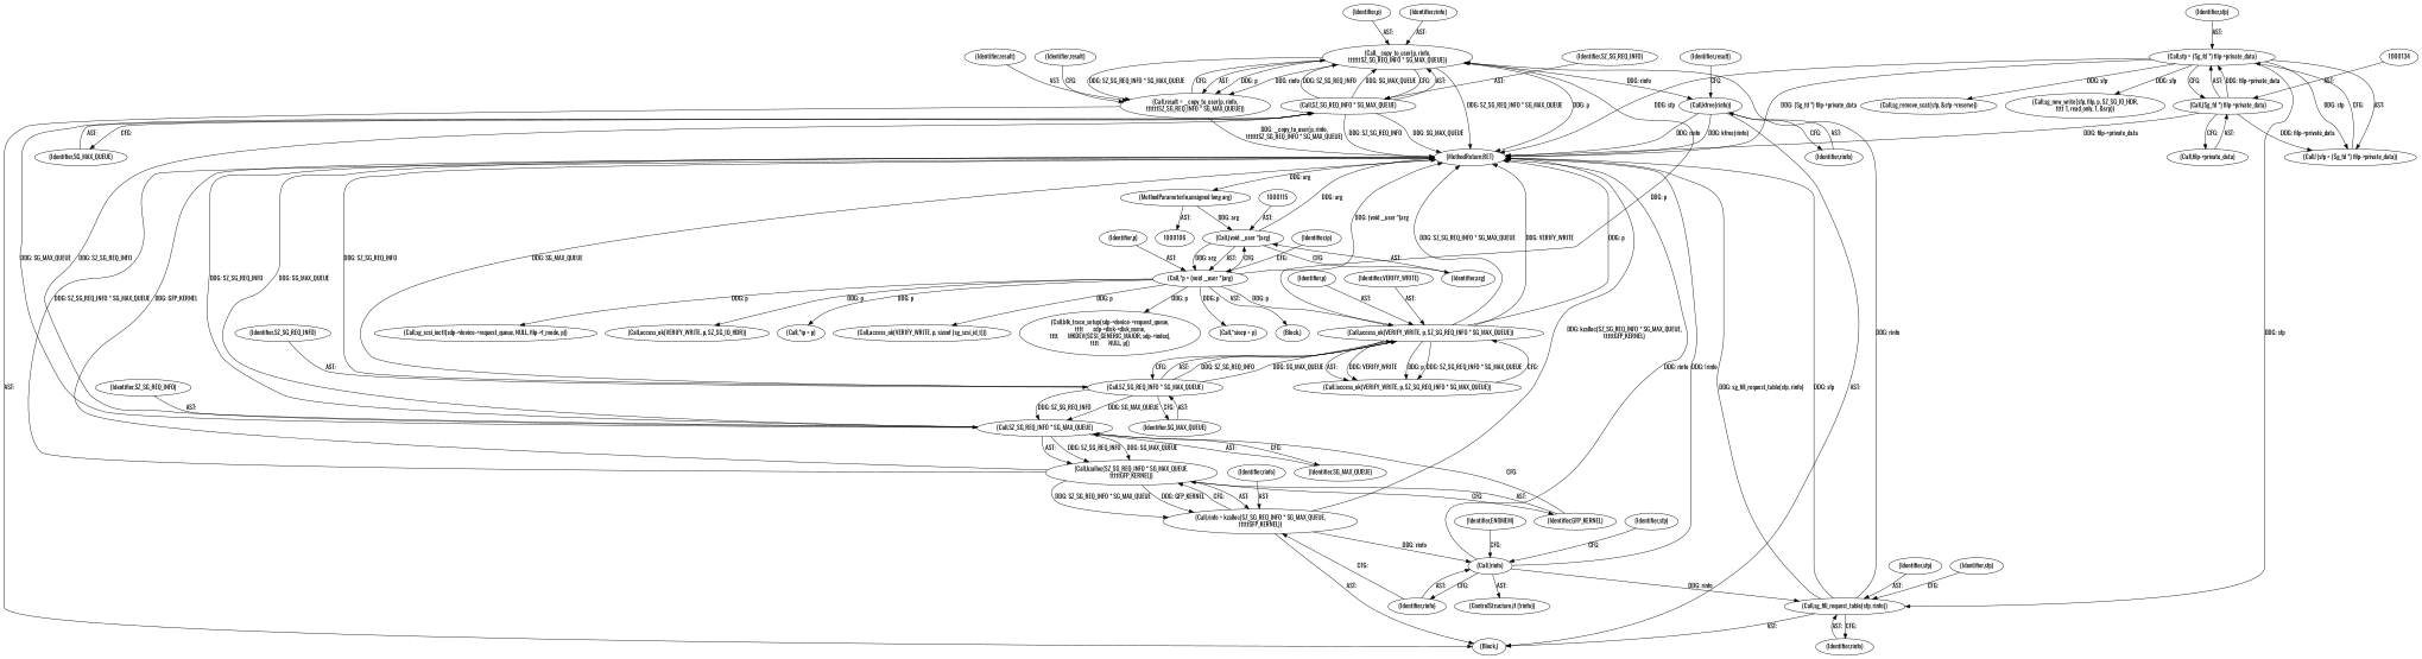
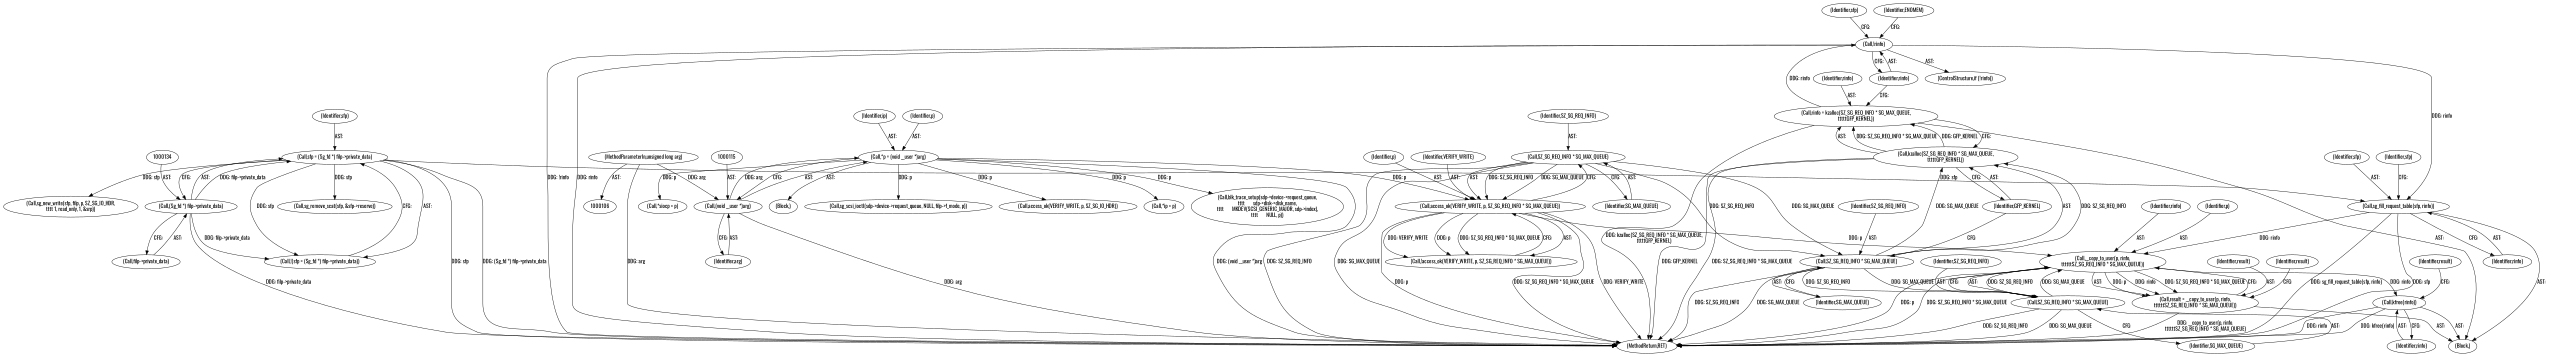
  digraph {
    fontname=Oswald
    node [fontname=Oswald]
    edge [fontname=Oswald]
    n1 [label="(Call,__copy_to_user(p, rinfo,\n\t\t\t\t\t\tSZ_SG_REQ_INFO * SG_MAX_QUEUE))"]
    n2 [label="(Call,SZ_SG_REQ_INFO * SG_MAX_QUEUE)"]
    n3 [label="(Call,result = __copy_to_user(p, rinfo,\n\t\t\t\t\t\tSZ_SG_REQ_INFO * SG_MAX_QUEUE))"]
    n4 [label="(Call,kfree(rinfo))"]
    n5 [label="(MethodReturn,RET)"]
    n6 [label="(Identifier,SG_MAX_QUEUE)"]
    n7 [label="(Block,)"]
    n8 [label="(Identifier,rinfo)"]
    n9 [label="(Call,access_ok(VERIFY_WRITE, p, SZ_SG_REQ_INFO * SG_MAX_QUEUE))"]
    n10 [label="(Call,SZ_SG_REQ_INFO * SG_MAX_QUEUE)"]
    n11 [label="(Call,!access_ok(VERIFY_WRITE, p, SZ_SG_REQ_INFO * SG_MAX_QUEUE))"]
    n12 [label="(Call,SZ_SG_REQ_INFO * SG_MAX_QUEUE)"]
    n13 [label="(Identifier,SG_MAX_QUEUE)"]
    n14 [label="(Call,*p = (void __user *)arg)"]
    n15 [label="(Call,(void __user *)arg)"]
    n16 [label="(Block,)"]
    n17 [label="(Call,sg_scsi_ioctl(sdp->device->request_queue, NULL, filp->f_mode, p))"]
    n18 [label="(Call,access_ok(VERIFY_WRITE, p, SZ_SG_IO_HDR))"]
    n19 [label="(Call,*ip = p)"]
-   n20 [label="(Call,access_ok(VERIFY_WRITE, p, sizeof (sg_scsi_id_t)))"]
    n21 [label="(Call,blk_trace_setup(sdp->device->request_queue,\n\t\t\t\t       sdp->disk->disk_name,\n\t\t\t\t       MKDEV(SCSI_GENERIC_MAJOR, sdp->index),\n\t\t\t\t       NULL, p))"]
    n22 [label="(Call,*siocp = p)"]
    n23 [label="(Identifier,arg)"]
    n24 [label="(MethodParameterIn,unsigned long arg)"]
    1000106
    n26 [label="(Call,kzalloc(SZ_SG_REQ_INFO * SG_MAX_QUEUE,\n\t\t\t\t\tGFP_KERNEL))"]
    n27 [label="(Identifier,SG_MAX_QUEUE)"]
    n28 [label="(Call,sg_fill_request_table(sfp, rinfo))"]
    n29 [label="(Identifier,rinfo)"]
    n30 [label="(Call,sfp = (Sg_fd *) filp->private_data)"]
    n31 [label="(Call,(Sg_fd *) filp->private_data)"]
    n32 [label="(Call,sg_remove_scat(sfp, &sfp->reserve))"]
    n33 [label="(Call,!(sfp = (Sg_fd *) filp->private_data))"]
    n34 [label="(Call,sg_new_write(sfp, filp, p, SZ_SG_IO_HDR,\n\t\t\t\t 1, read_only, 1, &srp))"]
    n35 [label="(Call,filp->private_data)"]
    n36 [label="(Call,!rinfo)"]
    n37 [label="(Identifier,rinfo)"]
    n38 [label="(ControlStructure,if (!rinfo))"]
    n39 [label="(Call,rinfo = kzalloc(SZ_SG_REQ_INFO * SG_MAX_QUEUE,\n\t\t\t\t\tGFP_KERNEL))"]
    n40 [label="(Identifier,GFP_KERNEL)"]
    n41 [label="(Identifier,p)"]
    n42 [label="(Identifier,rinfo)"]
    n43 [label="(Identifier,p)"]
    n44 [label="(Identifier,sfp)"]
    n45 [label="(Identifier,result)"]
    n46 [label="(Identifier,ip)"]
    n47 [label="(Identifier,rinfo)"]
    n48 [label="(Identifier,ENOMEM)"]
    n49 [label="(Identifier,result)"]
    n50 [label="(Identifier,sfp)"]
    n51 [label="(Identifier,result)"]
    n52 [label="(Identifier,VERIFY_WRITE)"]
    n53 [label="(Identifier,p)"]
    n54 [label="(Identifier,sfp)"]
    n55 [label="(Identifier,SZ_SG_REQ_INFO)"]
    n56 [label="(Identifier,SZ_SG_REQ_INFO)"]
    n57 [label="(Identifier,sfp)"]
    n58 [label="(Identifier,SZ_SG_REQ_INFO)"]
    1000115
    1000134
    n1 -> n2 [label="CFG: "]
    n1 -> n3 [label="AST: "]
    n1 -> n3 [label="DDG: p"]
    n1 -> n3 [label="DDG: rinfo"]
    n1 -> n3 [label="DDG: SZ_SG_REQ_INFO * SG_MAX_QUEUE"]
    n1 -> n4 [label="DDG: rinfo"]
    n1 -> n5 [label="DDG: p"]
    n1 -> n5 [label="DDG: SZ_SG_REQ_INFO * SG_MAX_QUEUE"]
    n2 -> n1 [label="AST: "]
    n2 -> n1 [label="DDG: SZ_SG_REQ_INFO"]
    n2 -> n1 [label="DDG: SG_MAX_QUEUE"]
    n2 -> n5 [label="DDG: SZ_SG_REQ_INFO"]
    n2 -> n5 [label="DDG: SG_MAX_QUEUE"]
    n2 -> n6 [label="CFG: "]
    n3 -> n1 [label="CFG: "]
    n3 -> n5 [label="DDG: __copy_to_user(p, rinfo,\n\t\t\t\t\t\tSZ_SG_REQ_INFO * SG_MAX_QUEUE)"]
    n3 -> n7 [label="AST: "]
    n4 -> n5 [label="DDG: rinfo"]
    n4 -> n5 [label="DDG: kfree(rinfo)"]
    n4 -> n7 [label="AST: "]
    n4 -> n8 [label="CFG: "]
    n6 -> n2 [label="AST: "]
    n8 -> n4 [label="AST: "]
    n9 -> n1 [label="DDG: p"]
    n9 -> n5 [label="DDG: SZ_SG_REQ_INFO * SG_MAX_QUEUE"]
    n9 -> n5 [label="DDG: VERIFY_WRITE"]
    n9 -> n5 [label="DDG: p"]
    n9 -> n10 [label="CFG: "]
    n9 -> n11 [label="AST: "]
    n9 -> n11 [label="DDG: VERIFY_WRITE"]
    n9 -> n11 [label="DDG: p"]
    n9 -> n11 [label="DDG: SZ_SG_REQ_INFO * SG_MAX_QUEUE"]
    n10 -> n5 [label="DDG: SZ_SG_REQ_INFO"]
    n10 -> n5 [label="DDG: SG_MAX_QUEUE"]
    n10 -> n9 [label="AST: "]
    n10 -> n9 [label="DDG: SZ_SG_REQ_INFO"]
    n10 -> n9 [label="DDG: SG_MAX_QUEUE"]
    n10 -> n12 [label="DDG: SZ_SG_REQ_INFO"]
    n10 -> n12 [label="DDG: SG_MAX_QUEUE"]
    n10 -> n13 [label="CFG: "]
    n11 -> n9 [label="CFG: "]
    n12 -> n2 [label="DDG: SZ_SG_REQ_INFO"]
    n12 -> n2 [label="DDG: SG_MAX_QUEUE"]
    n12 -> n5 [label="DDG: SG_MAX_QUEUE"]
    n12 -> n5 [label="DDG: SZ_SG_REQ_INFO"]
    n12 -> n26 [label="AST: "]
    n12 -> n26 [label="DDG: SZ_SG_REQ_INFO"]
    n12 -> n26 [label="DDG: SG_MAX_QUEUE"]
    n12 -> n27 [label="CFG: "]
    n13 -> n10 [label="AST: "]
    n14 -> n5 [label="DDG: (void __user *)arg"]
    n14 -> n9 [label="DDG: p"]
    n14 -> n15 [label="CFG: "]
    n14 -> n16 [label="AST: "]
    n14 -> n17 [label="DDG: p"]
    n14 -> n18 [label="DDG: p"]
    n14 -> n19 [label="DDG: p"]
-   n14 -> n20 [label="DDG: p"]
    n14 -> n21 [label="DDG: p"]
    n14 -> n22 [label="DDG: p"]
    n15 -> n5 [label="DDG: arg"]
    n15 -> n14 [label="AST: "]
    n15 -> n14 [label="DDG: arg"]
    n15 -> n23 [label="CFG: "]
    n23 -> n15 [label="AST: "]
-   n5 -> n24 [label="DDG: arg"]
+   n24 -> n5 [label="DDG: arg"]
    n24 -> n15 [label="DDG: arg"]
    n24 -> 1000106 [label="AST: "]
    n26 -> n5 [label="DDG: SZ_SG_REQ_INFO * SG_MAX_QUEUE"]
    n26 -> n5 [label="DDG: GFP_KERNEL"]
    n26 -> n39 [label="AST: "]
    n26 -> n39 [label="DDG: SZ_SG_REQ_INFO * SG_MAX_QUEUE"]
    n26 -> n39 [label="DDG: GFP_KERNEL"]
    n26 -> n40 [label="CFG: "]
    n27 -> n12 [label="AST: "]
    n28 -> n1 [label="DDG: rinfo"]
    n28 -> n5 [label="DDG: sg_fill_request_table(sfp, rinfo)"]
    n28 -> n5 [label="DDG: sfp"]
    n28 -> n7 [label="AST: "]
    n28 -> n29 [label="CFG: "]
    n29 -> n28 [label="AST: "]
    n30 -> n5 [label="DDG: sfp"]
    n30 -> n5 [label="DDG: (Sg_fd *) filp->private_data"]
    n30 -> n28 [label="DDG: sfp"]
    n30 -> n31 [label="CFG: "]
    n30 -> n32 [label="DDG: sfp"]
    n30 -> n33 [label="AST: "]
    n30 -> n33 [label="DDG: sfp"]
    n30 -> n34 [label="DDG: sfp"]
    n31 -> n5 [label="DDG: filp->private_data"]
    n31 -> n30 [label="AST: "]
    n31 -> n30 [label="DDG: filp->private_data"]
    n31 -> n33 [label="DDG: filp->private_data"]
    n31 -> n35 [label="CFG: "]
    n33 -> n30 [label="CFG: "]
    n35 -> n31 [label="AST: "]
    n36 -> n5 [label="DDG: !rinfo"]
    n36 -> n5 [label="DDG: rinfo"]
    n36 -> n28 [label="DDG: rinfo"]
    n36 -> n37 [label="CFG: "]
    n36 -> n38 [label="AST: "]
    n37 -> n36 [label="AST: "]
    n37 -> n39 [label="CFG: "]
    n39 -> n5 [label="DDG: kzalloc(SZ_SG_REQ_INFO * SG_MAX_QUEUE,\n\t\t\t\t\tGFP_KERNEL)"]
    n39 -> n7 [label="AST: "]
    n39 -> n26 [label="CFG: "]
    n39 -> n36 [label="DDG: rinfo"]
    n40 -> n12 [label="CFG: "]
    n40 -> n26 [label="AST: "]
    n41 -> n14 [label="AST: "]
    n42 -> n1 [label="AST: "]
    n43 -> n9 [label="AST: "]
    n44 -> n36 [label="CFG: "]
    n45 -> n4 [label="CFG: "]
-   n46 -> n14 [label="CFG: "]
+   n46 -> n14 [label="AST: "]
    n47 -> n39 [label="AST: "]
    n48 -> n36 [label="CFG: "]
    n49 -> n3 [label="AST: "]
    n50 -> n30 [label="AST: "]
    n51 -> n3 [label="CFG: "]
    n52 -> n9 [label="AST: "]
    n53 -> n1 [label="AST: "]
    n54 -> n28 [label="AST: "]
    n55 -> n10 [label="AST: "]
    n56 -> n2 [label="AST: "]
    n57 -> n28 [label="CFG: "]
    n58 -> n12 [label="AST: "]
    1000115 -> n15 [label="AST: "]
    1000134 -> n31 [label="AST: "]
  }
